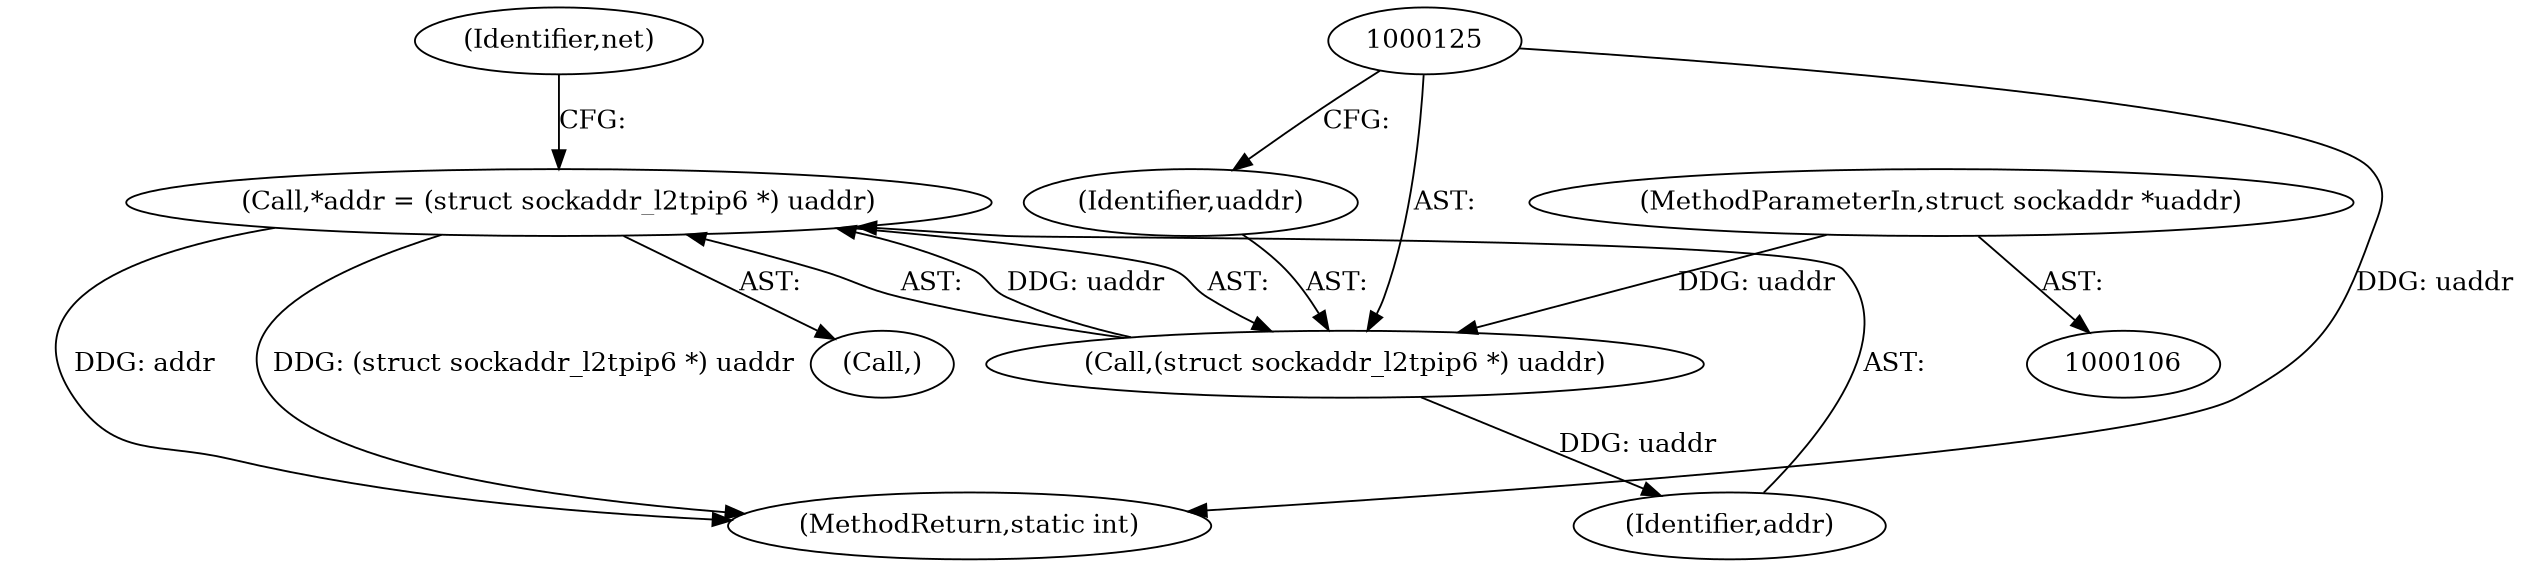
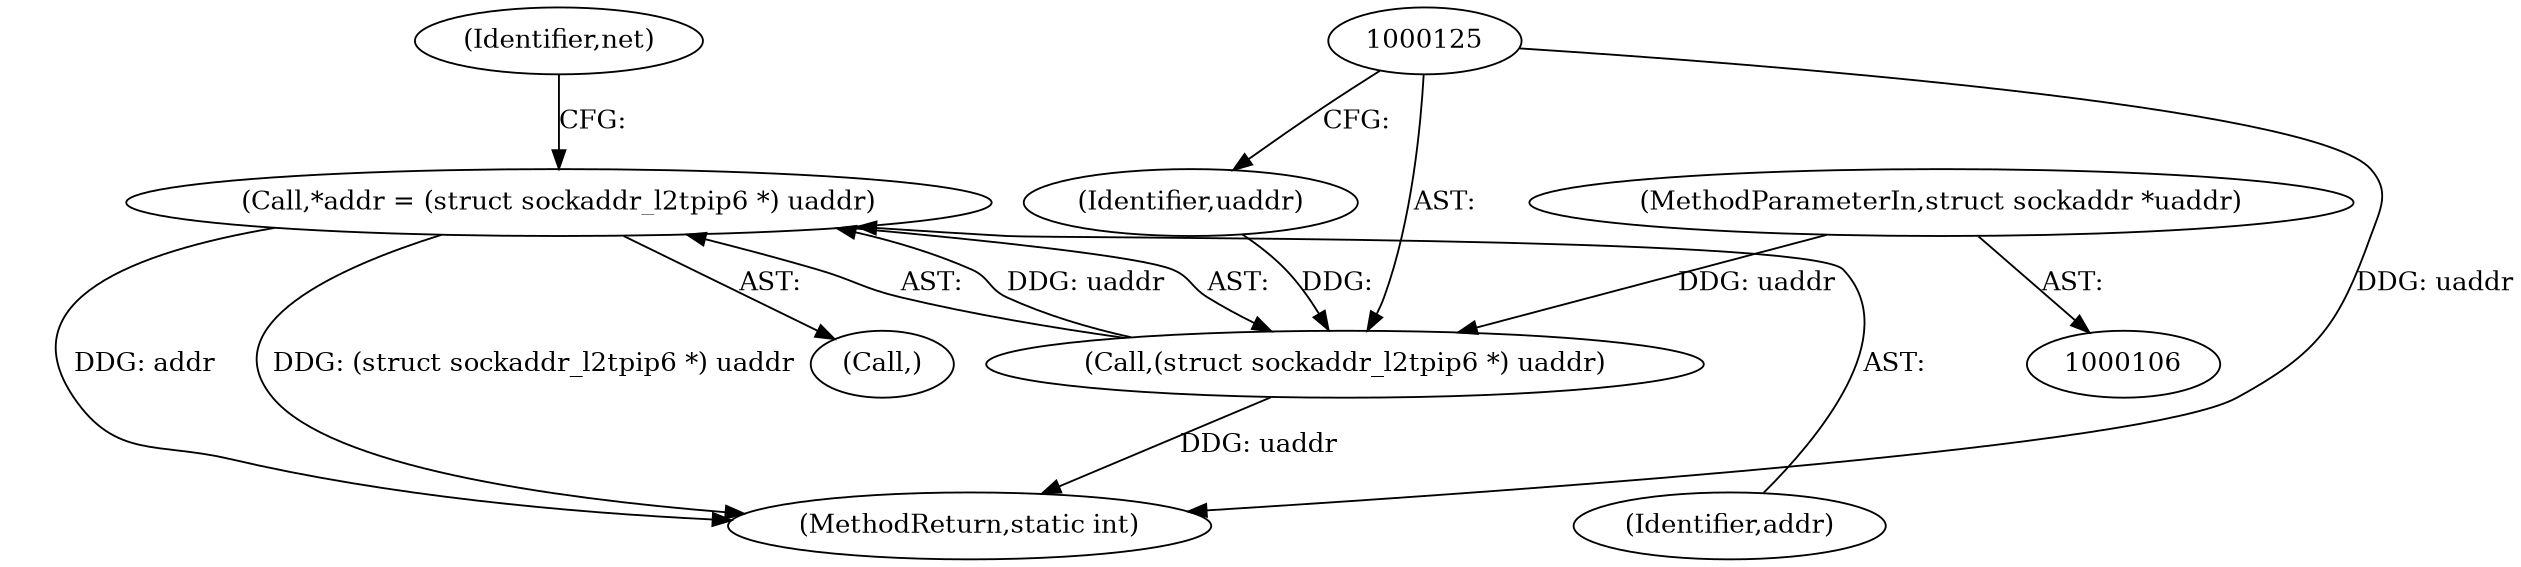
  digraph {
    n1 [label="(Call,*addr = (struct sockaddr_l2tpip6 *) uaddr)"]
    n2 [label="(Call,(struct sockaddr_l2tpip6 *) uaddr)"]
    n3 [label="(MethodReturn,static int)"]
    n4 [label="(Call,)"]
    n5 [label="(Identifier,uaddr)"]
    n6 [label="(MethodParameterIn,struct sockaddr *uaddr)"]
    1000106
    n8 [label="(Identifier,net)"]
    n9 [label="(Identifier,addr)"]
    1000125
    n1 -> n2 [label="AST: "]
    n1 -> n3 [label="DDG: addr"]
    n1 -> n3 [label="DDG: (struct sockaddr_l2tpip6 *) uaddr"]
    n1 -> n4 [label="AST: "]
    n2 -> n1 [label="AST: "]
    n2 -> n1 [label="DDG: uaddr"]
-   n2 -> n9 [label="DDG: uaddr"]
-   n5 -> n2 [label="AST: "]
+   n2 -> n3 [label="DDG: uaddr"]
+   n5 -> n2 [label="DDG: "]
    n6 -> n2 [label="DDG: uaddr"]
    n6 -> 1000106 [label="AST: "]
    n8 -> n1 [label="CFG: "]
    n9 -> n1 [label="AST: "]
    1000125 -> n2 [label="AST: "]
    1000125 -> n3 [label="DDG: uaddr"]
    1000125 -> n5 [label="CFG: "]
  }
